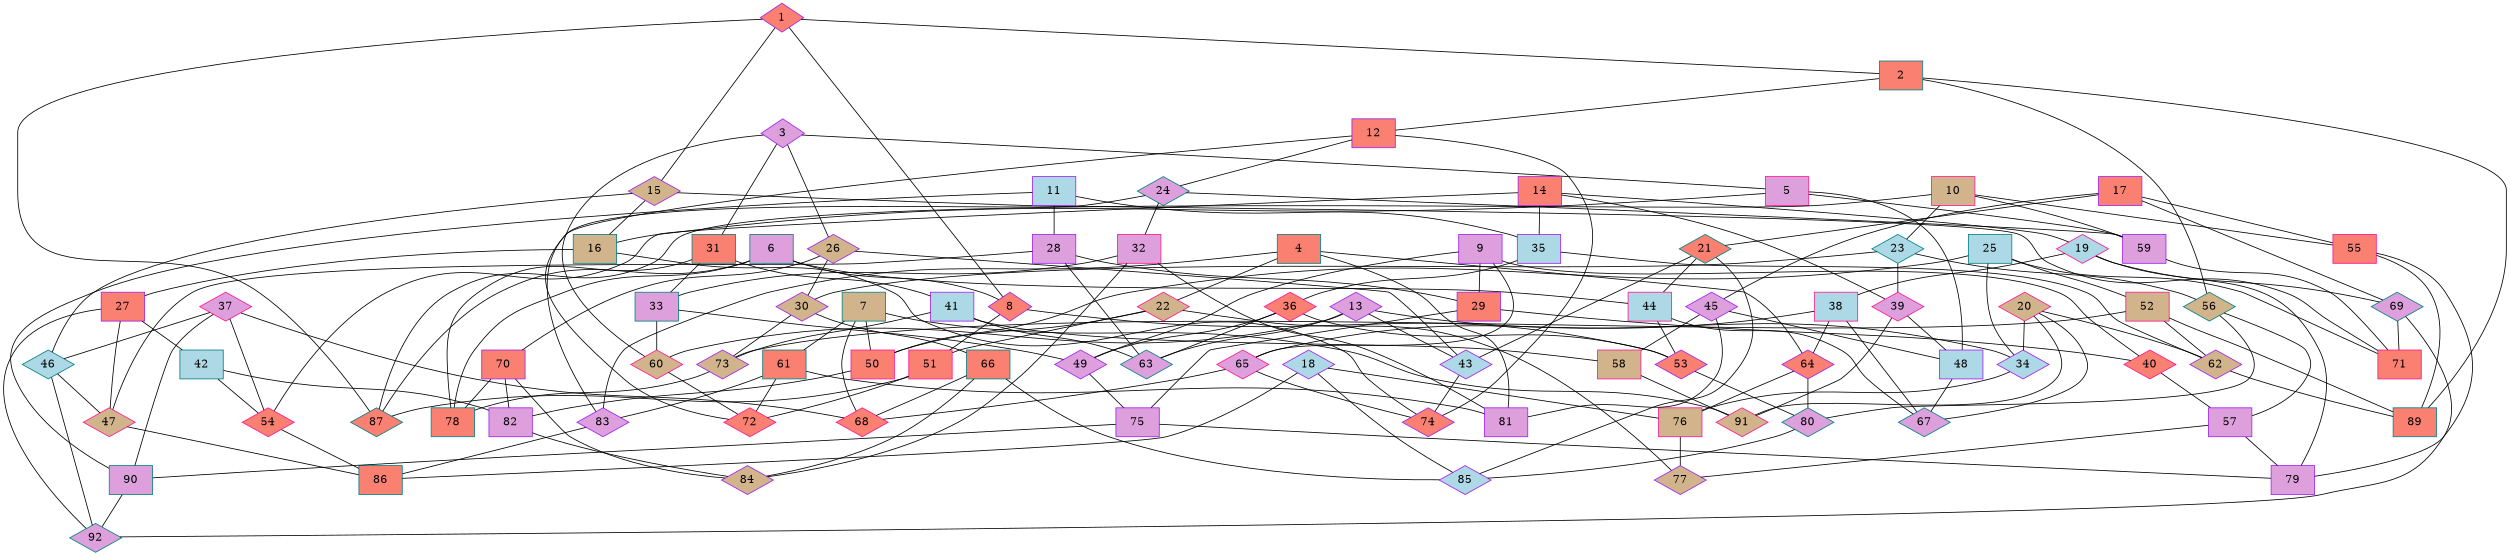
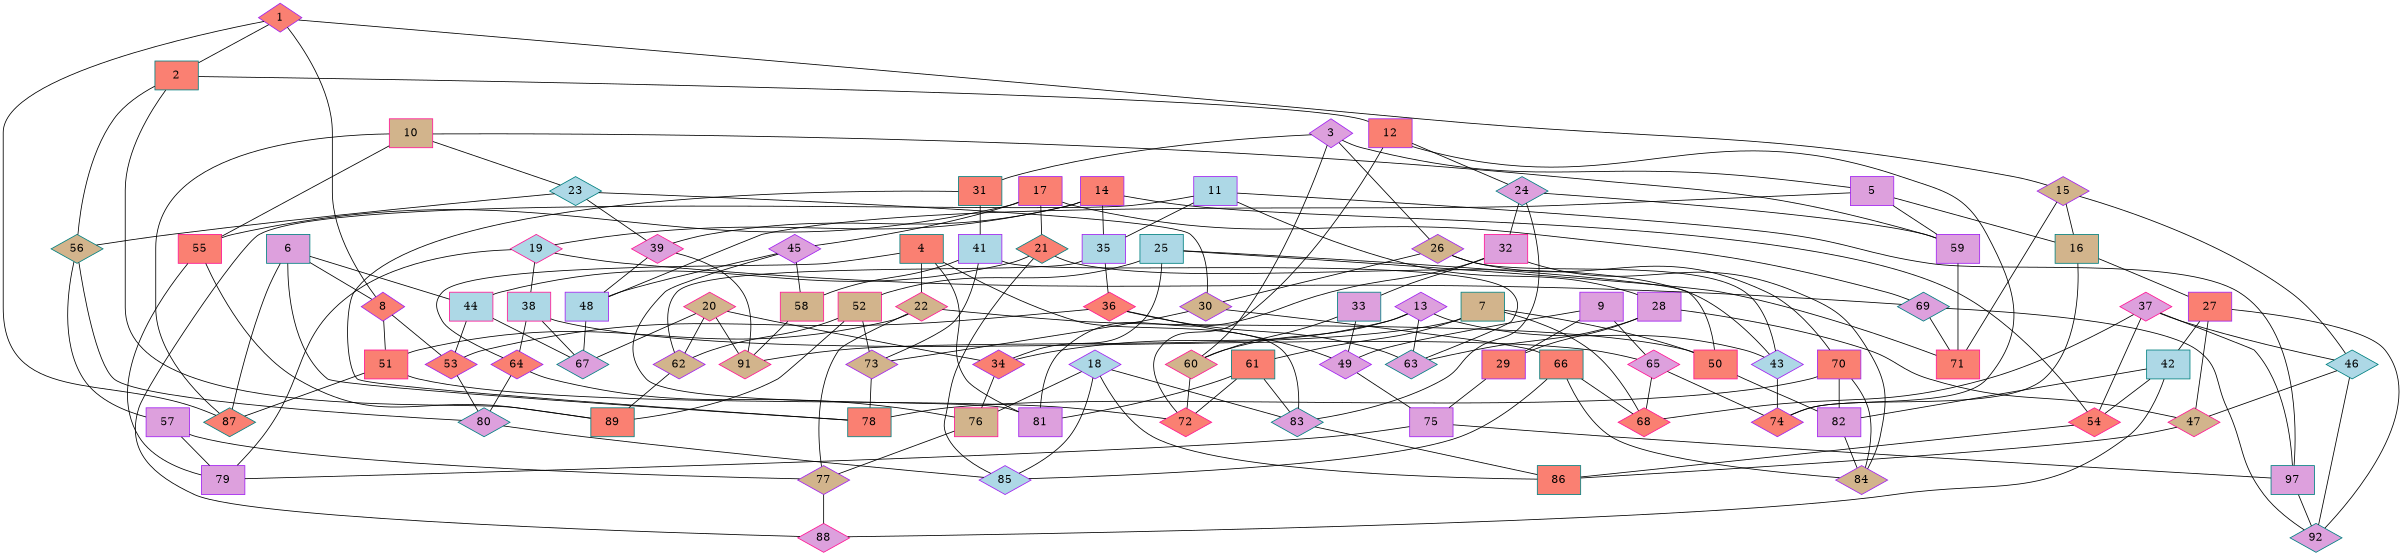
  graph {
    node [color=purple fillcolor=salmon shape=diamond style=filled]
    2 [color=teal shape=box]
    1
    8
    15 [fillcolor=tan]
    87 [color=teal]
    12 [shape=box]
    56 [color=teal fillcolor=tan]
    89 [color=teal shape=box]
    51 [color=deeppink shape=box]
    53
    16 [color=teal fillcolor=tan shape=box]
    46 [color=teal fillcolor=lightblue]
    71 [color=deeppink shape=box]
    24 [color=teal fillcolor=plum]
    72 [color=deeppink]
    74
    57 [fillcolor=plum shape=box]
    80 [color=teal fillcolor=plum]
    3 [fillcolor=plum]
-   5 [color=deeppink fillcolor=plum shape=box]
+   5 [fillcolor=plum shape=box]
    26 [fillcolor=tan]
    31 [color=teal shape=box]
    60 [color=deeppink fillcolor=tan]
    48 [fillcolor=lightblue shape=box]
    59 [fillcolor=plum shape=box]
    43 [fillcolor=lightblue]
    30 [fillcolor=tan]
    70 [shape=box]
    78 [color=teal shape=box]
    33 [color=teal fillcolor=plum shape=box]
    41 [fillcolor=lightblue shape=box]
    4 [color=teal shape=box]
    22 [color=deeppink fillcolor=tan]
    64
    81 [fillcolor=plum shape=box]
-   83 [fillcolor=plum]
+   83 [color=teal fillcolor=plum]
    50 [color=deeppink shape=box]
    77 [fillcolor=tan]
    76 [color=deeppink fillcolor=tan shape=box]
    86 [color=teal shape=box]
    27 [shape=box]
    67 [color=teal fillcolor=plum]
    6 [color=teal fillcolor=plum shape=box]
    44 [color=deeppink fillcolor=lightblue shape=box]
    7 [color=teal fillcolor=tan shape=box]
    61 [color=teal shape=box]
    68 [color=deeppink]
    91 [color=deeppink fillcolor=tan]
    82 [fillcolor=plum shape=box]
    9 [fillcolor=plum shape=box]
    29 [shape=box]
-   40 [color=deeppink]
    49 [fillcolor=plum]
    65 [color=deeppink fillcolor=plum]
    75 [fillcolor=plum shape=box]
    10 [color=deeppink fillcolor=tan shape=box]
    23 [color=teal fillcolor=lightblue]
    55 [color=deeppink shape=box]
    39 [color=deeppink fillcolor=plum]
    79 [fillcolor=plum shape=box]
    11 [fillcolor=lightblue shape=box]
    28 [fillcolor=plum shape=box]
    35 [fillcolor=lightblue shape=box]
-   90 [color=teal fillcolor=plum shape=box]
+   88 [color=deeppink fillcolor=plum]
+   90 [color=teal fillcolor=plum shape=box label=97]
    63 [color=teal fillcolor=plum]
    47 [color=deeppink fillcolor=tan]
    62 [fillcolor=tan]
    36 [color=deeppink]
    92 [color=teal fillcolor=plum]
    32 [color=deeppink fillcolor=plum shape=box]
    13 [fillcolor=plum]
-   34 [fillcolor=lightblue]
+   34
    14 [shape=box]
    19 [color=deeppink fillcolor=lightblue]
    54 [color=deeppink]
    69 [color=teal fillcolor=plum]
    38 [color=deeppink fillcolor=lightblue shape=box]
    42 [color=teal fillcolor=lightblue shape=box]
    17 [shape=box]
    21 [color=teal]
    45 [fillcolor=plum]
    85 [fillcolor=lightblue]
    58 [color=deeppink fillcolor=tan shape=box]
    18 [fillcolor=lightblue]
    20 [color=deeppink fillcolor=tan]
    66 [color=teal shape=box]
    73 [fillcolor=tan]
    84 [fillcolor=tan]
    25 [color=teal fillcolor=lightblue shape=box]
    52 [color=deeppink fillcolor=tan shape=box]
    37 [color=deeppink fillcolor=plum]
    2 -- 12
    2 -- 56
    2 -- 89
    1 -- 2
    1 -- 8
    1 -- 15
    1 -- 87
    8 -- 51
    8 -- 53
    15 -- 16
    15 -- 46
    15 -- 71
    12 -- 24
    12 -- 72
    12 -- 74
    56 -- 57
    56 -- 80
    51 -- 87
    51 -- 72
    53 -- 80
    16 -- 74
    16 -- 27
    46 -- 47
    46 -- 92
    24 -- 59
    24 -- 83
    24 -- 32
    57 -- 77
    57 -- 79
    80 -- 85
    3 -- 5
    3 -- 26
    3 -- 31
    3 -- 60
    5 -- 16
    5 -- 48
    5 -- 59
    26 -- 43
    26 -- 30
    26 -- 70
    31 -- 78
-   31 -- 33
    31 -- 41
    60 -- 72
    48 -- 67
    59 -- 71
    43 -- 74
    30 -- 66
    30 -- 73
    70 -- 78
    70 -- 82
    70 -- 84
    33 -- 60
    33 -- 49
    41 -- 63
    41 -- 58
    41 -- 73
    4 -- 22
    4 -- 64
    4 -- 81
    4 -- 83
    22 -- 51
    22 -- 50
    22 -- 77
    64 -- 80
    64 -- 76
    83 -- 86
    50 -- 82
+   77 -- 88
    76 -- 77
    27 -- 47
    27 -- 92
    27 -- 42
    6 -- 8
    6 -- 87
    6 -- 78
    6 -- 44
    44 -- 53
    44 -- 67
    7 -- 50
    7 -- 61
    7 -- 68
    7 -- 91
    61 -- 72
    61 -- 81
    61 -- 83
    82 -- 84
    9 -- 29
-   9 -- 40
    9 -- 49
    9 -- 65
-   29 -- 40
    29 -- 75
-   40 -- 57
    49 -- 75
    65 -- 74
    65 -- 68
    75 -- 79
    75 -- 90
    10 -- 87
    10 -- 59
    10 -- 23
    10 -- 55
    23 -- 56
    23 -- 30
    23 -- 39
    55 -- 89
    55 -- 79
    39 -- 48
    39 -- 91
    11 -- 28
    11 -- 35
+   11 -- 88
    11 -- 90
    28 -- 29
    28 -- 63
    28 -- 47
    35 -- 62
    35 -- 36
    90 -- 92
    47 -- 86
    62 -- 89
    36 -- 53
    36 -- 49
    36 -- 63
    32 -- 33
    32 -- 81
    32 -- 84
    13 -- 60
    13 -- 43
    13 -- 63
    13 -- 34
    34 -- 76
    14 -- 39
    14 -- 35
    14 -- 19
    14 -- 54
    19 -- 79
    19 -- 69
    19 -- 38
    54 -- 86
    69 -- 71
    69 -- 92
    38 -- 64
    38 -- 67
    38 -- 65
    42 -- 82
+   42 -- 88
    42 -- 54
    17 -- 55
    17 -- 69
    17 -- 21
    17 -- 45
    21 -- 43
    21 -- 44
    21 -- 85
    45 -- 48
    45 -- 81
    45 -- 58
    58 -- 91
+   18 -- 83
    18 -- 76
    18 -- 86
    18 -- 85
    20 -- 67
    20 -- 91
    20 -- 62
    20 -- 34
    66 -- 68
    66 -- 85
    66 -- 84
    73 -- 78
    25 -- 71
    25 -- 50
    25 -- 34
    25 -- 52
    52 -- 89
    52 -- 62
    52 -- 73
    37 -- 46
    37 -- 68
    37 -- 90
    37 -- 54
  }
